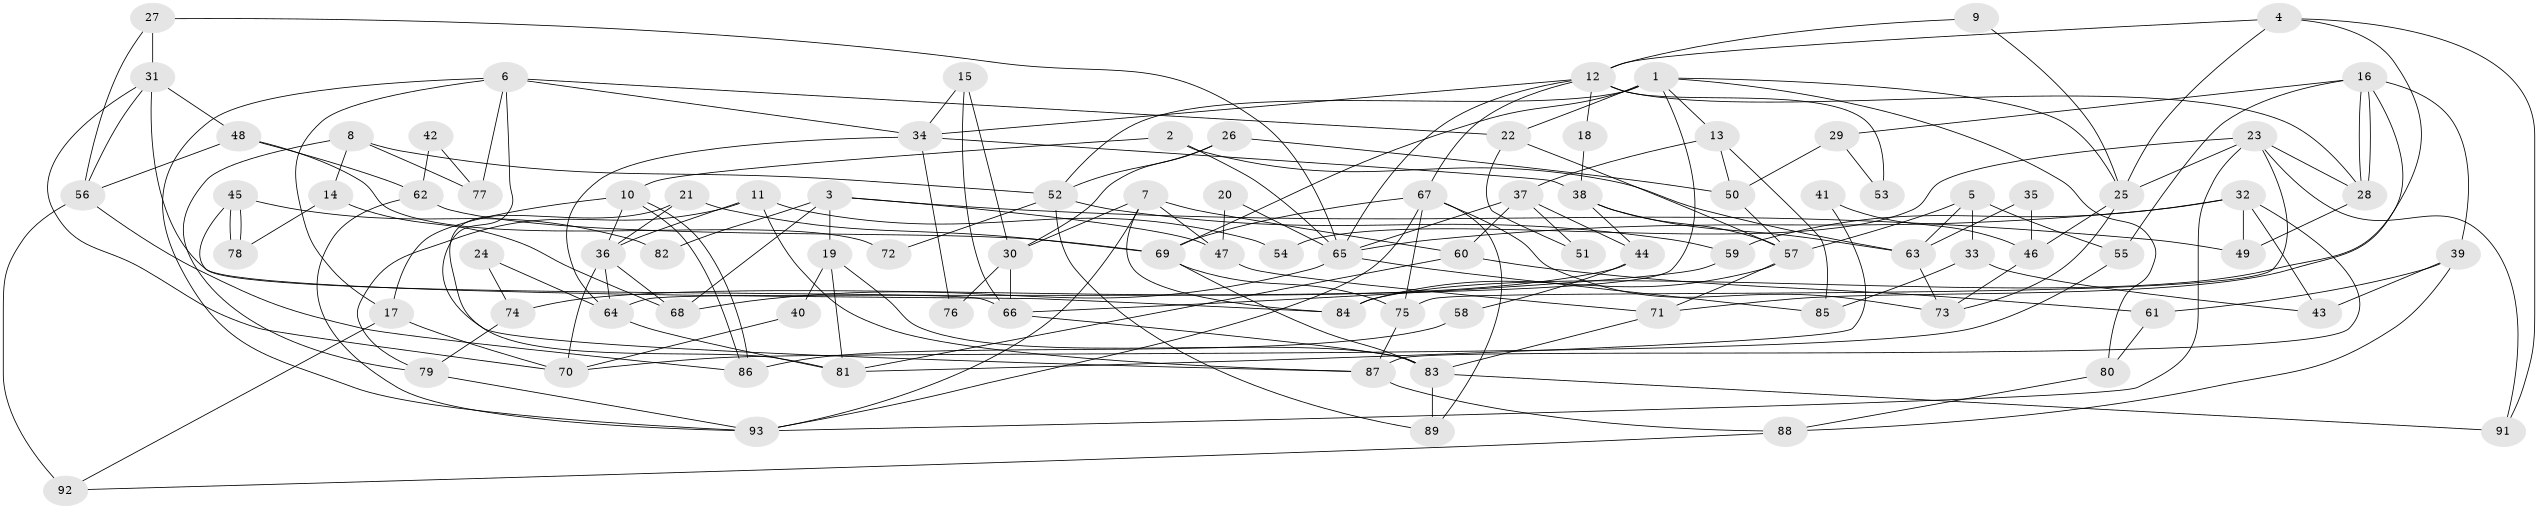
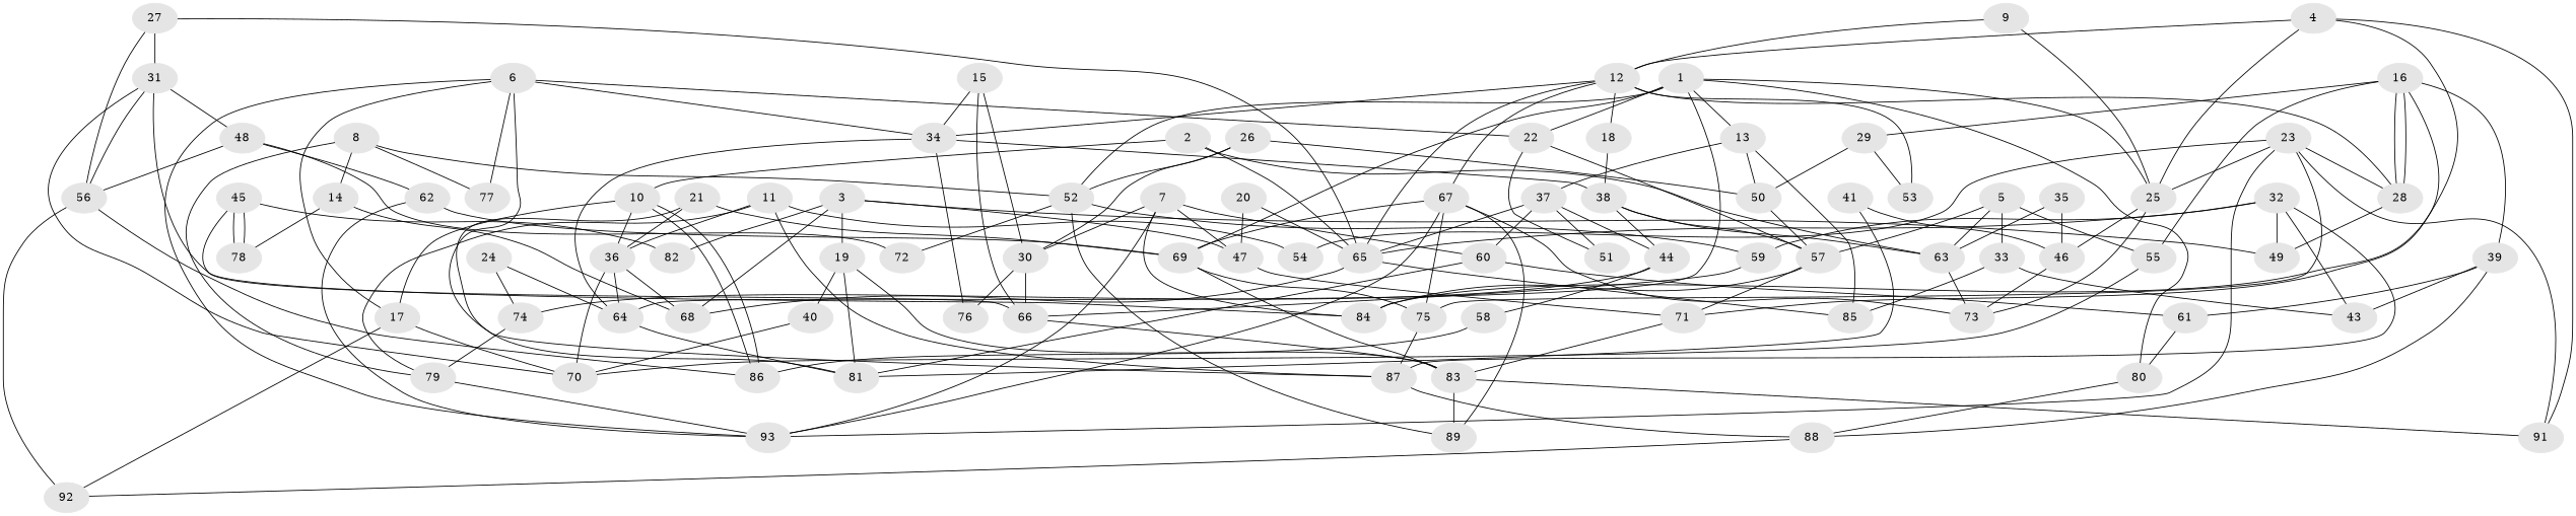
  graph {
    node [color=gray90 style=filled]
    1
    13
    22
    25
    52
    64
    69
    80
    37
    50
    85
    57
    51
    46
    73
    59
    72
    89
    81
    83
    75
    88
    2
    10
    63
    65
    17
    36
    86
    68
    3
    19
    47
    49
    82
    40
    71
    4
    12
    84
    91
    34
    18
    28
    53
    67
    5
    33
    55
    43
    70
    6
    77
    87
    n55 [label=93]
    92
    38
    76
    7
    30
    60
    66
    61
    8
    14
    79
    78
    9
    11
    54
    44
    15
    16
    29
    39
    20
    21
    23
    24
    74
    26
    27
    31
    56
    48
    62
    32
    35
    58
    41
-   42
    45
    1 -- 13
    1 -- 22
    1 -- 25
    1 -- 52
    1 -- 64
    1 -- 69
    1 -- 80
    13 -- 37
    13 -- 50
    13 -- 85
    22 -- 57
    22 -- 51
    25 -- 46
    25 -- 73
    52 -- 59
    52 -- 72
    52 -- 89
    64 -- 81
    69 -- 83
    69 -- 75
    80 -- 88
    37 -- 51
    37 -- 65
    37 -- 60
    37 -- 44
    50 -- 57
    57 -- 71
    57 -- 84
    46 -- 73
    59 -- 66
    83 -- 89
    83 -- 91
    75 -- 87
    88 -- 92
    2 -- 10
    2 -- 63
    2 -- 65
    10 -- 17
    10 -- 36
    10 -- 86
    10 -- 86
    63 -- 73
    65 -- 85
    65 -- 68
    17 -- 70
    17 -- 92
    36 -- 64
    36 -- 68
    36 -- 70
    3 -- 68
    3 -- 19
    3 -- 47
    3 -- 49
    3 -- 82
    19 -- 81
    19 -- 83
    19 -- 40
    47 -- 71
    40 -- 70
    71 -- 83
    4 -- 25
    4 -- 12
    4 -- 84
    4 -- 91
    12 -- 65
    12 -- 34
    12 -- 18
    12 -- 28
    12 -- 53
    12 -- 67
    34 -- 64
    34 -- 38
    34 -- 76
    18 -- 38
    28 -- 49
    67 -- 69
    67 -- 73
    67 -- 89
    67 -- 75
    67 -- n55
    5 -- 57
    5 -- 63
    5 -- 33
    5 -- 55
    33 -- 85
    33 -- 43
    55 -- 70
    6 -- 22
    6 -- 17
    6 -- 34
    6 -- 77
    6 -- 87
    6 -- n55
    87 -- 88
    38 -- 57
    38 -- 63
    38 -- 44
    7 -- 47
    7 -- 84
    7 -- n55
    7 -- 30
    7 -- 60
    30 -- 76
    30 -- 66
    60 -- 81
    60 -- 61
    66 -- 83
    61 -- 80
    8 -- 52
    8 -- 77
    8 -- 14
    8 -- 79
    14 -- 68
    14 -- 78
    79 -- n55
    9 -- 25
    9 -- 12
    11 -- 36
    11 -- 87
    11 -- 79
    11 -- 54
    44 -- 74
    44 -- 58
    15 -- 34
    15 -- 30
    15 -- 66
    16 -- 71
    16 -- 28
    16 -- 28
    16 -- 55
    16 -- 29
    16 -- 39
    29 -- 50
    29 -- 53
    39 -- 88
    39 -- 43
    39 -- 61
    20 -- 65
    20 -- 47
    21 -- 69
    21 -- 81
    21 -- 36
    23 -- 25
    23 -- 75
    23 -- 91
    23 -- 28
    23 -- n55
    23 -- 54
    24 -- 64
    24 -- 74
    74 -- 79
    26 -- 52
    26 -- 50
    26 -- 30
    27 -- 65
    27 -- 31
    27 -- 56
    31 -- 84
    31 -- 70
    31 -- 56
    31 -- 48
    56 -- 86
    56 -- 92
    48 -- 72
    48 -- 56
    48 -- 62
    62 -- 69
    62 -- n55
    32 -- 59
    32 -- 65
    32 -- 49
    32 -- 43
    32 -- 87
    35 -- 46
    35 -- 63
    58 -- 86
    41 -- 46
    41 -- 81
-   42 -- 77
-   42 -- 62
    45 -- 82
    45 -- 66
    45 -- 78
    45 -- 78
  }
